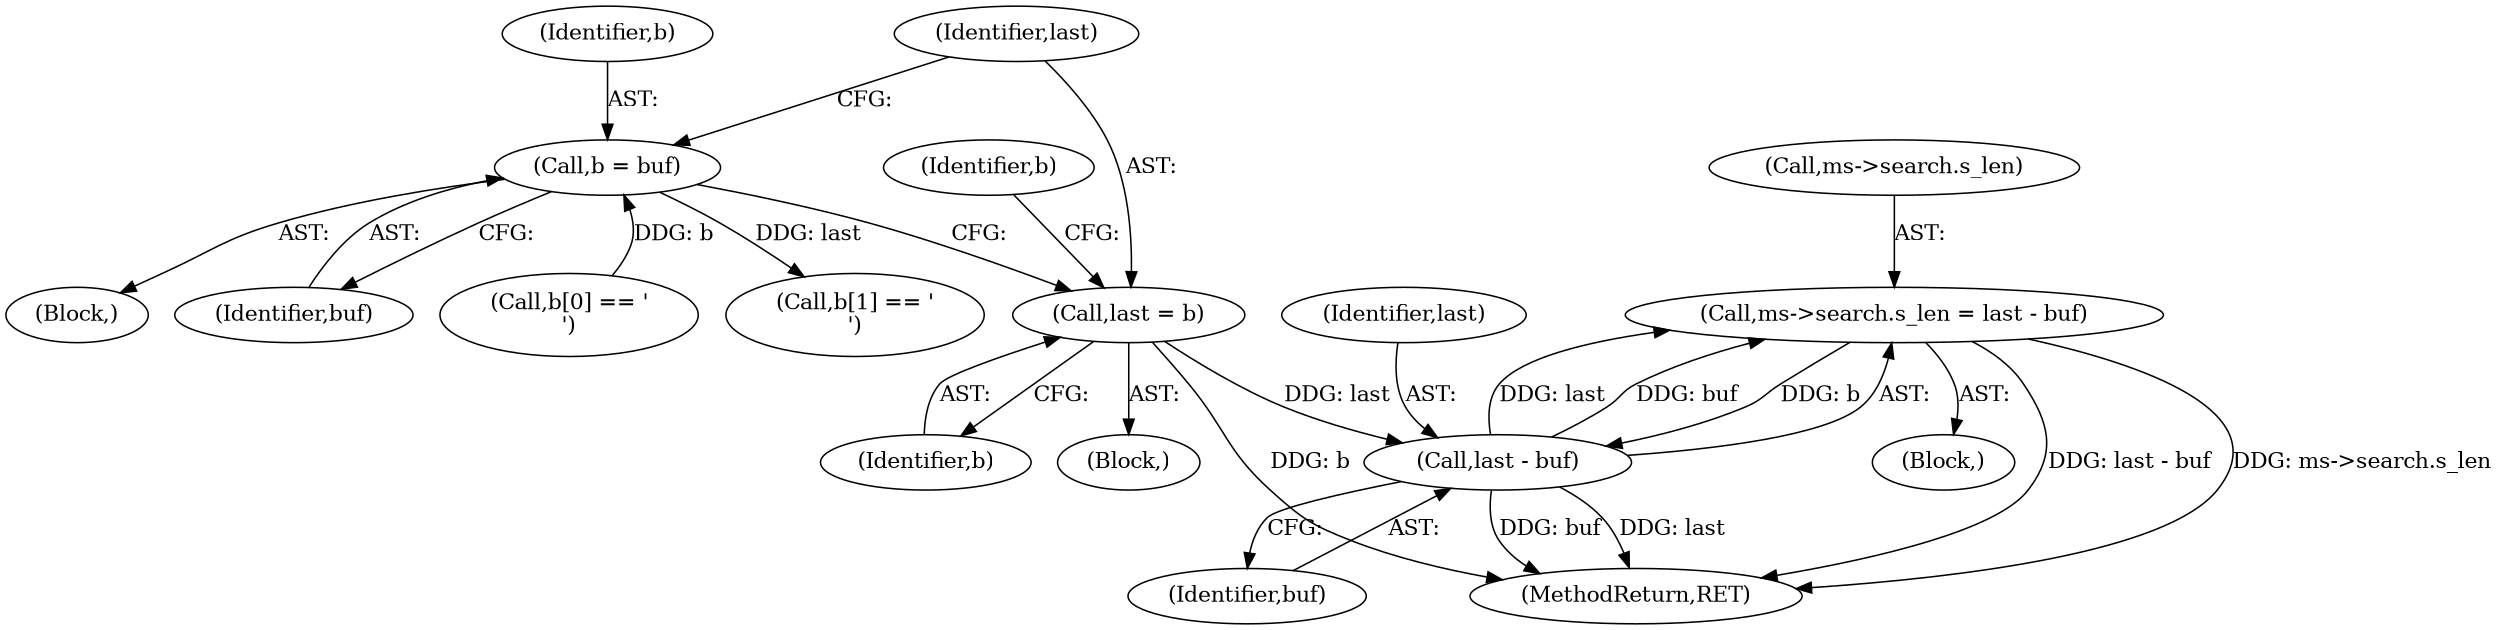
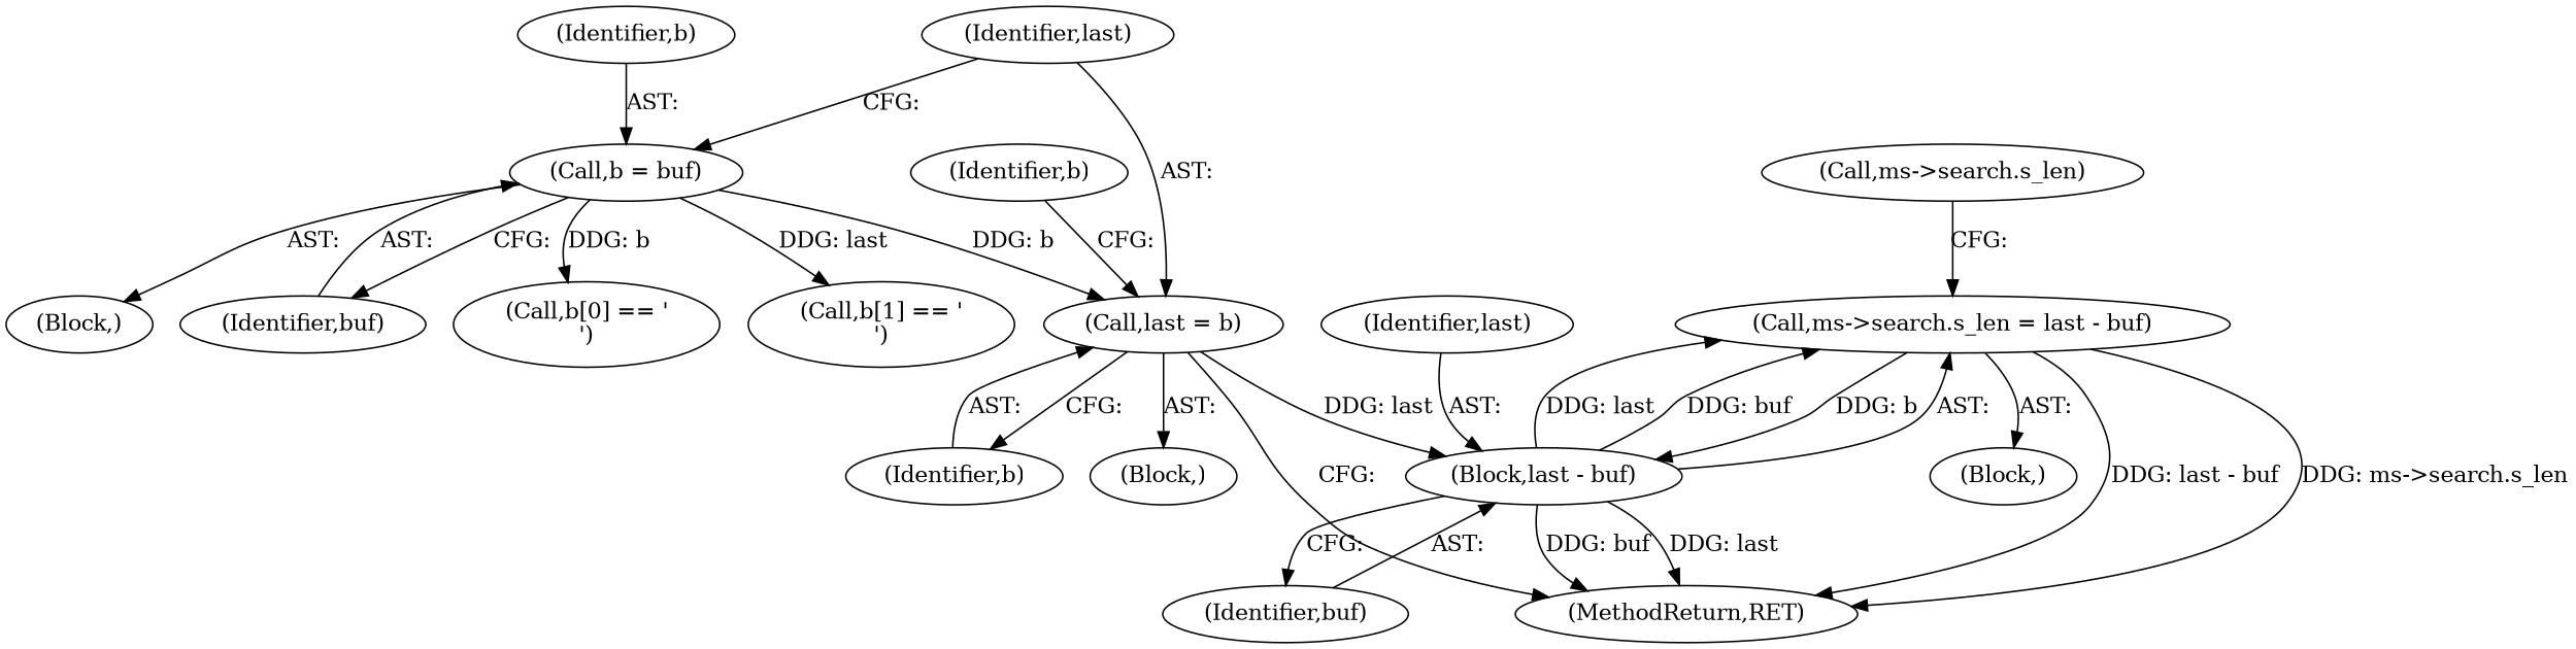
  digraph {
    n1 [label="(Call,ms->search.s_len = last - buf)"]
-   n2 [label="(Call,last - buf)"]
+   n2 [label="(Block,last - buf)"]
    n3 [label="(MethodReturn,RET)"]
    n4 [label="(Block,)"]
    n5 [label="(Identifier,buf)"]
    n6 [label="(Call,last = b)"]
    n7 [label="(Block,)"]
    n8 [label="(Identifier,b)"]
    n9 [label="(Call,b = buf)"]
    n10 [label="(Call,b[1] == '\n')"]
    n11 [label="(Call,b[0] == '\r')"]
    n12 [label="(Block,)"]
    n13 [label="(Identifier,buf)"]
    n14 [label="(Identifier,last)"]
    n15 [label="(Identifier,last)"]
    n16 [label="(Call,ms->search.s_len)"]
    n17 [label="(Identifier,b)"]
    n18 [label="(Identifier,b)"]
    n1 -> n2 [label="DDG: b"]
    n1 -> n3 [label="DDG: last - buf"]
    n1 -> n3 [label="DDG: ms->search.s_len"]
    n1 -> n4 [label="AST: "]
    n2 -> n1 [label="AST: "]
    n2 -> n1 [label="DDG: last"]
    n2 -> n1 [label="DDG: buf"]
    n2 -> n3 [label="DDG: buf"]
    n2 -> n3 [label="DDG: last"]
    n2 -> n5 [label="CFG: "]
    n5 -> n2 [label="AST: "]
    n6 -> n2 [label="DDG: last"]
-   n6 -> n3 [label="DDG: b"]
+   n6 -> n3 [label="CFG: "]
    n6 -> n7 [label="AST: "]
    n6 -> n8 [label="CFG: "]
    n8 -> n6 [label="AST: "]
-   n9 -> n6 [label="CFG: "]
+   n9 -> n6 [label="DDG: b"]
    n9 -> n10 [label="DDG: last"]
-   n11 -> n9 [label="DDG: b"]
+   n9 -> n11 [label="DDG: b"]
    n9 -> n12 [label="AST: "]
    n9 -> n13 [label="CFG: "]
    n13 -> n9 [label="AST: "]
    n14 -> n2 [label="AST: "]
    n15 -> n6 [label="AST: "]
    n15 -> n9 [label="CFG: "]
-   n16 -> n1 [label="AST: "]
+   n16 -> n1 [label="CFG: "]
    n17 -> n6 [label="CFG: "]
    n18 -> n9 [label="AST: "]
  }
